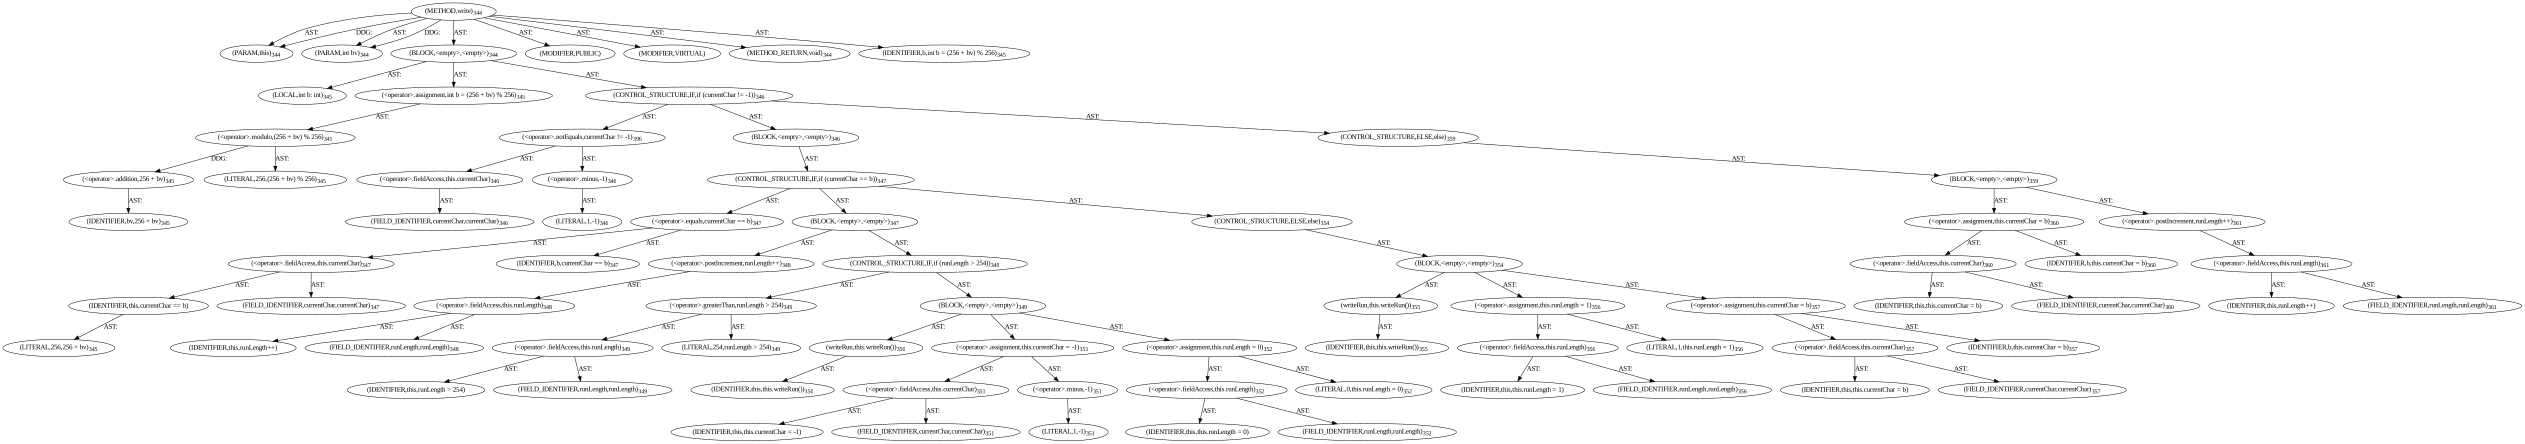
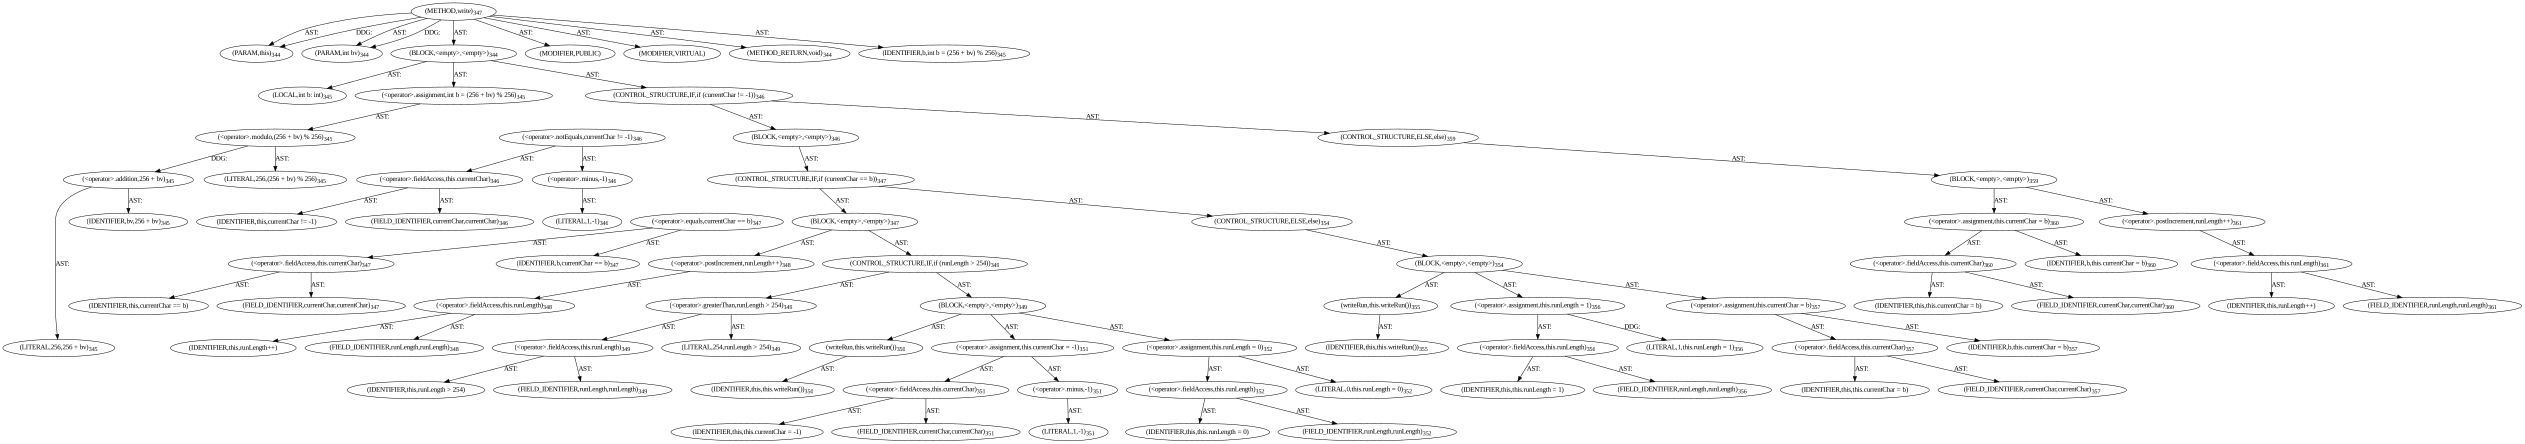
  digraph {
    fontname="Liberation Serif"
    node [fontname="Liberation Serif"]
    edge [fontname="Liberation Serif"]
-   n1 [label=<(METHOD,write)<SUB>344</SUB>>]
+   n1 [label=<(METHOD,write)<SUB>347</SUB>>]
    n2 [label=<(PARAM,this)<SUB>344</SUB>>]
    n3 [label=<(PARAM,int bv)<SUB>344</SUB>>]
    n4 [label=<(BLOCK,&lt;empty&gt;,&lt;empty&gt;)<SUB>344</SUB>>]
    n5 [label=<(MODIFIER,PUBLIC)>]
    n6 [label=<(MODIFIER,VIRTUAL)>]
    n7 [label=<(METHOD_RETURN,void)<SUB>344</SUB>>]
    n8 [label=<(IDENTIFIER,b,int b = (256 + bv) % 256)<SUB>345</SUB>>]
    n9 [label=<(LOCAL,int b: int)<SUB>345</SUB>>]
    n10 [label=<(&lt;operator&gt;.assignment,int b = (256 + bv) % 256)<SUB>345</SUB>>]
    n11 [label=<(CONTROL_STRUCTURE,IF,if (currentChar != -1))<SUB>346</SUB>>]
    n12 [label=<(&lt;operator&gt;.modulo,(256 + bv) % 256)<SUB>345</SUB>>]
-   n13 [label=<(&lt;operator&gt;.notEquals,currentChar != -1)<SUB>396</SUB>>]
+   n13 [label=<(&lt;operator&gt;.notEquals,currentChar != -1)<SUB>346</SUB>>]
    n14 [label=<(BLOCK,&lt;empty&gt;,&lt;empty&gt;)<SUB>346</SUB>>]
    n15 [label=<(CONTROL_STRUCTURE,ELSE,else)<SUB>359</SUB>>]
    n16 [label=<(&lt;operator&gt;.addition,256 + bv)<SUB>345</SUB>>]
    n17 [label=<(LITERAL,256,(256 + bv) % 256)<SUB>345</SUB>>]
    n18 [label=<(LITERAL,256,256 + bv)<SUB>345</SUB>>]
    n19 [label=<(IDENTIFIER,bv,256 + bv)<SUB>345</SUB>>]
    n20 [label=<(&lt;operator&gt;.fieldAccess,this.currentChar)<SUB>346</SUB>>]
    n21 [label=<(&lt;operator&gt;.minus,-1)<SUB>346</SUB>>]
    n22 [label=<(CONTROL_STRUCTURE,IF,if (currentChar == b))<SUB>347</SUB>>]
    n23 [label=<(BLOCK,&lt;empty&gt;,&lt;empty&gt;)<SUB>359</SUB>>]
+   n24 [label=<(IDENTIFIER,this,currentChar != -1)>]
    n25 [label=<(FIELD_IDENTIFIER,currentChar,currentChar)<SUB>346</SUB>>]
    n26 [label=<(LITERAL,1,-1)<SUB>346</SUB>>]
    n27 [label=<(&lt;operator&gt;.equals,currentChar == b)<SUB>347</SUB>>]
    n28 [label=<(BLOCK,&lt;empty&gt;,&lt;empty&gt;)<SUB>347</SUB>>]
    n29 [label=<(CONTROL_STRUCTURE,ELSE,else)<SUB>354</SUB>>]
    n30 [label=<(&lt;operator&gt;.fieldAccess,this.currentChar)<SUB>347</SUB>>]
    n31 [label=<(IDENTIFIER,b,currentChar == b)<SUB>347</SUB>>]
    n32 [label=<(&lt;operator&gt;.postIncrement,runLength++)<SUB>348</SUB>>]
    n33 [label=<(CONTROL_STRUCTURE,IF,if (runLength &gt; 254))<SUB>349</SUB>>]
    n34 [label=<(BLOCK,&lt;empty&gt;,&lt;empty&gt;)<SUB>354</SUB>>]
    n35 [label=<(IDENTIFIER,this,currentChar == b)>]
    n36 [label=<(FIELD_IDENTIFIER,currentChar,currentChar)<SUB>347</SUB>>]
    n37 [label=<(&lt;operator&gt;.fieldAccess,this.runLength)<SUB>348</SUB>>]
    n38 [label=<(&lt;operator&gt;.greaterThan,runLength &gt; 254)<SUB>349</SUB>>]
    n39 [label=<(BLOCK,&lt;empty&gt;,&lt;empty&gt;)<SUB>349</SUB>>]
    n40 [label=<(IDENTIFIER,this,runLength++)>]
    n41 [label=<(FIELD_IDENTIFIER,runLength,runLength)<SUB>348</SUB>>]
    n42 [label=<(&lt;operator&gt;.fieldAccess,this.runLength)<SUB>349</SUB>>]
    n43 [label=<(LITERAL,254,runLength &gt; 254)<SUB>349</SUB>>]
    n44 [label=<(writeRun,this.writeRun())<SUB>350</SUB>>]
    n45 [label=<(&lt;operator&gt;.assignment,this.currentChar = -1)<SUB>351</SUB>>]
    n46 [label=<(&lt;operator&gt;.assignment,this.runLength = 0)<SUB>352</SUB>>]
    n47 [label=<(IDENTIFIER,this,runLength &gt; 254)>]
    n48 [label=<(FIELD_IDENTIFIER,runLength,runLength)<SUB>349</SUB>>]
    n49 [label=<(IDENTIFIER,this,this.writeRun())<SUB>350</SUB>>]
    n50 [label=<(&lt;operator&gt;.fieldAccess,this.currentChar)<SUB>351</SUB>>]
    n51 [label=<(&lt;operator&gt;.minus,-1)<SUB>351</SUB>>]
    n52 [label=<(&lt;operator&gt;.fieldAccess,this.runLength)<SUB>352</SUB>>]
    n53 [label=<(LITERAL,0,this.runLength = 0)<SUB>352</SUB>>]
    n54 [label=<(IDENTIFIER,this,this.currentChar = -1)>]
    n55 [label=<(FIELD_IDENTIFIER,currentChar,currentChar)<SUB>351</SUB>>]
    n56 [label=<(LITERAL,1,-1)<SUB>351</SUB>>]
    n57 [label=<(IDENTIFIER,this,this.runLength = 0)>]
    n58 [label=<(FIELD_IDENTIFIER,runLength,runLength)<SUB>352</SUB>>]
    n59 [label=<(writeRun,this.writeRun())<SUB>355</SUB>>]
    n60 [label=<(&lt;operator&gt;.assignment,this.runLength = 1)<SUB>356</SUB>>]
    n61 [label=<(&lt;operator&gt;.assignment,this.currentChar = b)<SUB>357</SUB>>]
    n62 [label=<(IDENTIFIER,this,this.writeRun())<SUB>355</SUB>>]
    n63 [label=<(&lt;operator&gt;.fieldAccess,this.runLength)<SUB>356</SUB>>]
    n64 [label=<(LITERAL,1,this.runLength = 1)<SUB>356</SUB>>]
    n65 [label=<(&lt;operator&gt;.fieldAccess,this.currentChar)<SUB>357</SUB>>]
    n66 [label=<(IDENTIFIER,b,this.currentChar = b)<SUB>357</SUB>>]
    n67 [label=<(IDENTIFIER,this,this.runLength = 1)>]
    n68 [label=<(FIELD_IDENTIFIER,runLength,runLength)<SUB>356</SUB>>]
    n69 [label=<(IDENTIFIER,this,this.currentChar = b)>]
    n70 [label=<(FIELD_IDENTIFIER,currentChar,currentChar)<SUB>357</SUB>>]
    n71 [label=<(&lt;operator&gt;.assignment,this.currentChar = b)<SUB>360</SUB>>]
    n72 [label=<(&lt;operator&gt;.postIncrement,runLength++)<SUB>361</SUB>>]
    n73 [label=<(&lt;operator&gt;.fieldAccess,this.currentChar)<SUB>360</SUB>>]
    n74 [label=<(IDENTIFIER,b,this.currentChar = b)<SUB>360</SUB>>]
    n75 [label=<(&lt;operator&gt;.fieldAccess,this.runLength)<SUB>361</SUB>>]
    n76 [label=<(IDENTIFIER,this,this.currentChar = b)>]
    n77 [label=<(FIELD_IDENTIFIER,currentChar,currentChar)<SUB>360</SUB>>]
    n78 [label=<(IDENTIFIER,this,runLength++)>]
    n79 [label=<(FIELD_IDENTIFIER,runLength,runLength)<SUB>361</SUB>>]
    n1 -> n2 [label="AST: "]
    n1 -> n2 [label="DDG: "]
    n1 -> n3 [label="AST: "]
    n1 -> n3 [label="DDG: "]
    n1 -> n4 [label="AST: "]
    n1 -> n5 [label="AST: "]
    n1 -> n6 [label="AST: "]
    n1 -> n7 [label="AST: "]
    n1 -> n8 [label="AST: "]
    n4 -> n9 [label="AST: "]
    n4 -> n10 [label="AST: "]
    n4 -> n11 [label="AST: "]
    n10 -> n12 [label="AST: "]
-   n11 -> n13 [label="AST: "]
    n11 -> n14 [label="AST: "]
    n11 -> n15 [label="AST: "]
    n12 -> n16 [label="DDG: "]
    n12 -> n17 [label="AST: "]
    n13 -> n20 [label="AST: "]
    n13 -> n21 [label="AST: "]
    n14 -> n22 [label="AST: "]
    n15 -> n23 [label="AST: "]
-   n35 -> n18 [label="AST: "]
+   n16 -> n18 [label="AST: "]
    n16 -> n19 [label="AST: "]
+   n20 -> n24 [label="AST: "]
    n20 -> n25 [label="AST: "]
    n21 -> n26 [label="AST: "]
-   n22 -> n27 [label="AST: "]
    n22 -> n28 [label="AST: "]
    n22 -> n29 [label="AST: "]
    n23 -> n71 [label="AST: "]
    n23 -> n72 [label="AST: "]
    n27 -> n30 [label="AST: "]
    n27 -> n31 [label="AST: "]
    n28 -> n32 [label="AST: "]
    n28 -> n33 [label="AST: "]
    n29 -> n34 [label="AST: "]
    n30 -> n35 [label="AST: "]
    n30 -> n36 [label="AST: "]
    n32 -> n37 [label="AST: "]
    n33 -> n38 [label="AST: "]
    n33 -> n39 [label="AST: "]
    n34 -> n59 [label="AST: "]
    n34 -> n60 [label="AST: "]
    n34 -> n61 [label="AST: "]
    n37 -> n40 [label="AST: "]
    n37 -> n41 [label="AST: "]
    n38 -> n42 [label="AST: "]
    n38 -> n43 [label="AST: "]
    n39 -> n44 [label="AST: "]
    n39 -> n45 [label="AST: "]
    n39 -> n46 [label="AST: "]
    n42 -> n47 [label="AST: "]
    n42 -> n48 [label="AST: "]
    n44 -> n49 [label="AST: "]
    n45 -> n50 [label="AST: "]
    n45 -> n51 [label="AST: "]
    n46 -> n52 [label="AST: "]
    n46 -> n53 [label="AST: "]
    n50 -> n54 [label="AST: "]
    n50 -> n55 [label="AST: "]
    n51 -> n56 [label="AST: "]
    n52 -> n57 [label="AST: "]
    n52 -> n58 [label="AST: "]
    n59 -> n62 [label="AST: "]
    n60 -> n63 [label="AST: "]
-   n60 -> n64 [label="AST: "]
+   n60 -> n64 [label="DDG: "]
    n61 -> n65 [label="AST: "]
    n61 -> n66 [label="AST: "]
    n63 -> n67 [label="AST: "]
    n63 -> n68 [label="AST: "]
    n65 -> n69 [label="AST: "]
    n65 -> n70 [label="AST: "]
    n71 -> n73 [label="AST: "]
    n71 -> n74 [label="AST: "]
    n72 -> n75 [label="AST: "]
    n73 -> n76 [label="AST: "]
    n73 -> n77 [label="AST: "]
    n75 -> n78 [label="AST: "]
    n75 -> n79 [label="AST: "]
  }
